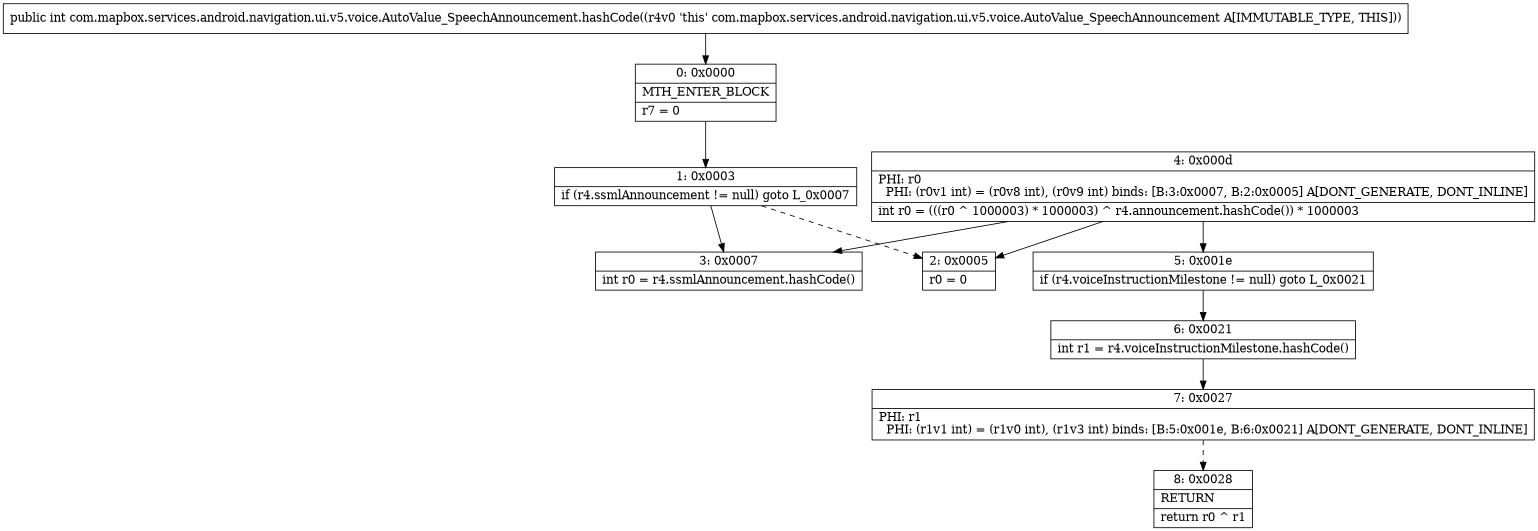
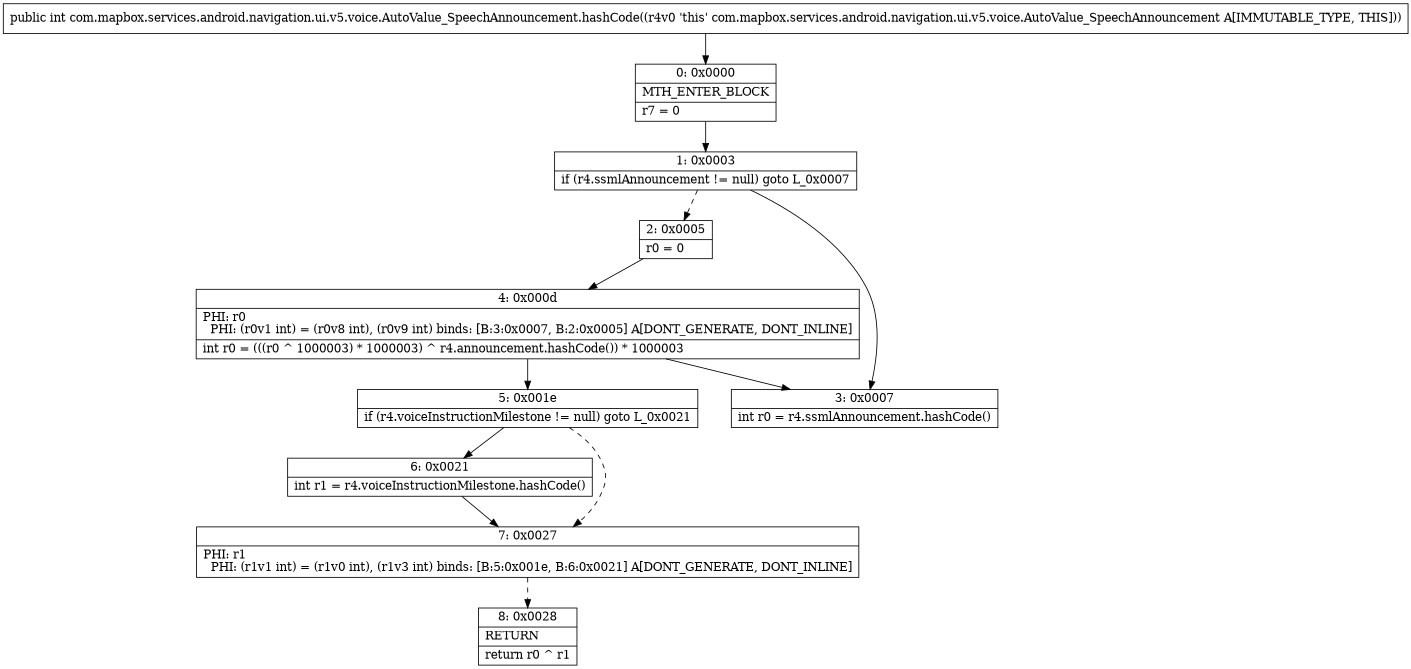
  digraph {
    node [shape=record]
    n1 [label="{0\:\ 0x0000|MTH_ENTER_BLOCK\l|r7 = 0\l}"]
    n2 [label="{1\:\ 0x0003|if (r4.ssmlAnnouncement != null) goto L_0x0007\l}"]
    n3 [label="{2\:\ 0x0005|r0 = 0\l}"]
    n4 [label="{3\:\ 0x0007|int r0 = r4.ssmlAnnouncement.hashCode()\l}"]
    n5 [label="{4\:\ 0x000d|PHI: r0 \l  PHI: (r0v1 int) = (r0v8 int), (r0v9 int) binds: [B:3:0x0007, B:2:0x0005] A[DONT_GENERATE, DONT_INLINE]\l|int r0 = (((r0 ^ 1000003) * 1000003) ^ r4.announcement.hashCode()) * 1000003\l}"]
    n6 [label="{5\:\ 0x001e|if (r4.voiceInstructionMilestone != null) goto L_0x0021\l}"]
    n7 [label="{6\:\ 0x0021|int r1 = r4.voiceInstructionMilestone.hashCode()\l}"]
    n8 [label="{7\:\ 0x0027|PHI: r1 \l  PHI: (r1v1 int) = (r1v0 int), (r1v3 int) binds: [B:5:0x001e, B:6:0x0021] A[DONT_GENERATE, DONT_INLINE]\l}"]
    n9 [label="{8\:\ 0x0028|RETURN\l|return r0 ^ r1\l}"]
    n10 [label="{public int com.mapbox.services.android.navigation.ui.v5.voice.AutoValue_SpeechAnnouncement.hashCode((r4v0 'this' com.mapbox.services.android.navigation.ui.v5.voice.AutoValue_SpeechAnnouncement A[IMMUTABLE_TYPE, THIS])) }"]
    n1 -> n2
    n2 -> n3 [style=dashed]
    n2 -> n4
-   n5 -> n3
+   n3 -> n5
    n5 -> n4
    n5 -> n6
    n6 -> n7
+   n6 -> n8 [style=dashed]
    n7 -> n8
    n8 -> n9 [style=dashed]
    n10 -> n1
  }
